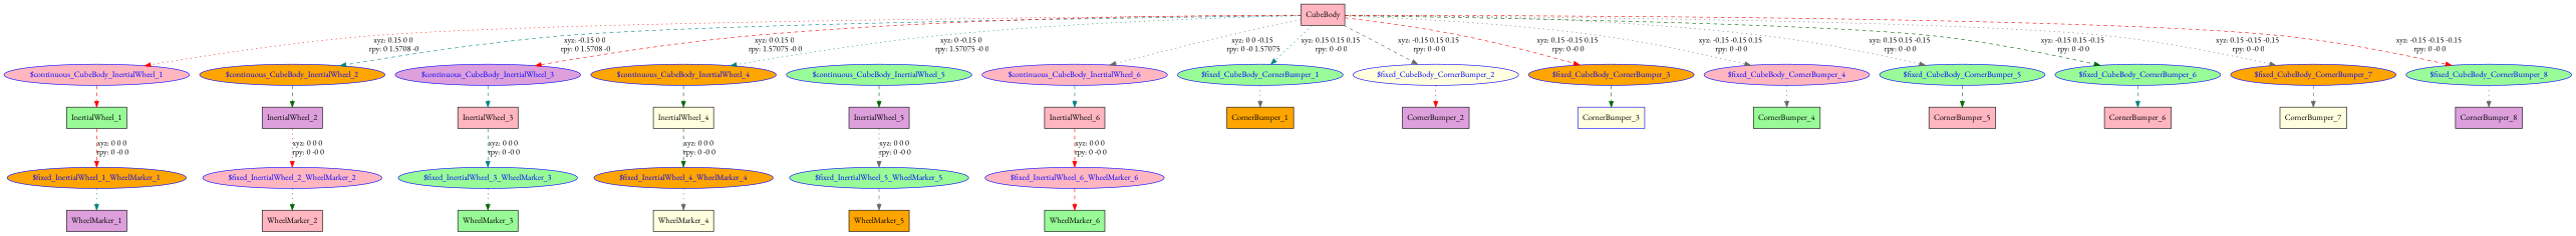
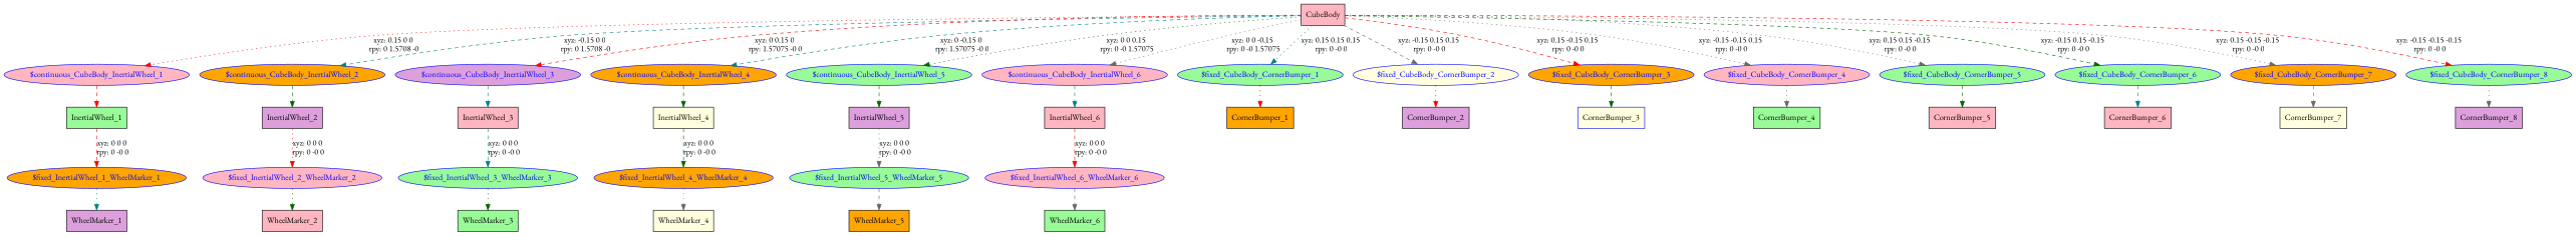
  digraph {
    fontname="EB Garamond"
    node [fillcolor=lightpink fontname="EB Garamond" shape=box style=filled color=blue]
    edge [color=gray40 fontname="EB Garamond" style=dashed]
    n1 [label=CubeBody color=""]
    "$continuous_CubeBody_InertialWheel_1" [fontcolor=blue shape=ellipse]
    "$continuous_CubeBody_InertialWheel_2" [fillcolor=orange fontcolor=blue shape=ellipse]
    "$continuous_CubeBody_InertialWheel_3" [fillcolor=plum fontcolor=blue shape=ellipse]
    "$continuous_CubeBody_InertialWheel_4" [fillcolor=orange fontcolor=blue shape=ellipse]
    "$continuous_CubeBody_InertialWheel_5" [fillcolor=palegreen fontcolor=blue shape=ellipse]
    "$continuous_CubeBody_InertialWheel_6" [fontcolor=blue shape=ellipse]
    "$fixed_CubeBody_CornerBumper_1" [fillcolor=palegreen fontcolor=blue shape=ellipse]
    "$fixed_CubeBody_CornerBumper_2" [fillcolor=lightyellow fontcolor=blue shape=ellipse]
    "$fixed_CubeBody_CornerBumper_3" [fillcolor=orange fontcolor=blue shape=ellipse]
    "$fixed_CubeBody_CornerBumper_4" [fontcolor=blue shape=ellipse]
    "$fixed_CubeBody_CornerBumper_5" [fillcolor=palegreen fontcolor=blue shape=ellipse]
    "$fixed_CubeBody_CornerBumper_6" [fillcolor=palegreen fontcolor=blue shape=ellipse]
    "$fixed_CubeBody_CornerBumper_7" [fillcolor=orange fontcolor=blue shape=ellipse]
    "$fixed_CubeBody_CornerBumper_8" [fillcolor=palegreen fontcolor=blue shape=ellipse]
    n16 [fillcolor=palegreen label=InertialWheel_1 color=""]
    n17 [fillcolor=plum label=InertialWheel_2 color=""]
    n18 [label=InertialWheel_3 color=""]
    n19 [fillcolor=lightyellow label=InertialWheel_4 color=""]
    n20 [fillcolor=plum label=InertialWheel_5 color=""]
    n21 [label=InertialWheel_6 color=""]
    n22 [fillcolor=orange label=CornerBumper_1 color=""]
    n23 [fillcolor=plum label=CornerBumper_2 color=""]
    n24 [fillcolor=lightyellow label=CornerBumper_3]
    n25 [fillcolor=palegreen label=CornerBumper_4 color=""]
    n26 [label=CornerBumper_5 color=""]
    n27 [label=CornerBumper_6 color=""]
    n28 [fillcolor=lightyellow label=CornerBumper_7 color=""]
    n29 [fillcolor=plum label=CornerBumper_8 color=""]
    "$fixed_InertialWheel_1_WheelMarker_1" [fillcolor=orange fontcolor=blue shape=ellipse]
    n31 [fillcolor=plum label=WheelMarker_1 color=""]
    "$fixed_InertialWheel_2_WheelMarker_2" [fontcolor=blue shape=ellipse]
    n33 [label=WheelMarker_2 color=""]
    "$fixed_InertialWheel_3_WheelMarker_3" [fillcolor=palegreen fontcolor=blue shape=ellipse]
    n35 [fillcolor=palegreen label=WheelMarker_3 color=""]
    "$fixed_InertialWheel_4_WheelMarker_4" [fillcolor=orange fontcolor=blue shape=ellipse]
    n37 [fillcolor=lightyellow label=WheelMarker_4 color=""]
    "$fixed_InertialWheel_5_WheelMarker_5" [fillcolor=palegreen fontcolor=blue shape=ellipse]
    n39 [fillcolor=orange label=WheelMarker_5 color=""]
    "$fixed_InertialWheel_6_WheelMarker_6" [fontcolor=blue shape=ellipse]
    n41 [fillcolor=palegreen label=WheelMarker_6 color=""]
    n1 -> "$continuous_CubeBody_InertialWheel_1" [color=red label="xyz: 0.15 0 0 \nrpy: 0 1.5708 -0" style=dotted]
    n1 -> "$continuous_CubeBody_InertialWheel_2" [color=teal label="xyz: -0.15 0 0 \nrpy: 0 1.5708 -0"]
    n1 -> "$continuous_CubeBody_InertialWheel_3" [color=red label="xyz: 0 0.15 0 \nrpy: 1.57075 -0 0"]
-   n1 -> "$continuous_CubeBody_InertialWheel_4" [color=teal label="xyz: 0 -0.15 0 \nrpy: 1.57075 -0 0" style=dotted]
+   n1 -> "$continuous_CubeBody_InertialWheel_4" [color=teal label="xyz: 0 -0.15 0 \nrpy: 1.57075 -0 0"]
+   n1 -> "$continuous_CubeBody_InertialWheel_5" [color=darkgreen label="xyz: 0 0 0.15 \nrpy: 0 -0 1.57075" style=dotted]
    n1 -> "$continuous_CubeBody_InertialWheel_6" [label="xyz: 0 0 -0.15 \nrpy: 0 -0 1.57075" style=dotted]
    n1 -> "$fixed_CubeBody_CornerBumper_1" [color=teal label="xyz: 0.15 0.15 0.15 \nrpy: 0 -0 0" style=dotted]
    n1 -> "$fixed_CubeBody_CornerBumper_2" [label="xyz: -0.15 0.15 0.15 \nrpy: 0 -0 0"]
    n1 -> "$fixed_CubeBody_CornerBumper_3" [color=red label="xyz: 0.15 -0.15 0.15 \nrpy: 0 -0 0"]
    n1 -> "$fixed_CubeBody_CornerBumper_4" [label="xyz: -0.15 -0.15 0.15 \nrpy: 0 -0 0" style=dotted]
    n1 -> "$fixed_CubeBody_CornerBumper_5" [label="xyz: 0.15 0.15 -0.15 \nrpy: 0 -0 0" style=dotted]
    n1 -> "$fixed_CubeBody_CornerBumper_6" [color=darkgreen label="xyz: -0.15 0.15 -0.15 \nrpy: 0 -0 0"]
    n1 -> "$fixed_CubeBody_CornerBumper_7" [label="xyz: 0.15 -0.15 -0.15 \nrpy: 0 -0 0" style=dotted]
    n1 -> "$fixed_CubeBody_CornerBumper_8" [color=red label="xyz: -0.15 -0.15 -0.15 \nrpy: 0 -0 0"]
    "$continuous_CubeBody_InertialWheel_1" -> n16 [color=red]
    "$continuous_CubeBody_InertialWheel_2" -> n17 [color=darkgreen]
    "$continuous_CubeBody_InertialWheel_3" -> n18 [color=teal]
    "$continuous_CubeBody_InertialWheel_4" -> n19 [color=darkgreen]
    "$continuous_CubeBody_InertialWheel_5" -> n20 [color=darkgreen]
    "$continuous_CubeBody_InertialWheel_6" -> n21 [color=teal]
-   "$fixed_CubeBody_CornerBumper_1" -> n22 [style=dotted]
+   "$fixed_CubeBody_CornerBumper_1" -> n22 [color=red style=dotted]
    "$fixed_CubeBody_CornerBumper_2" -> n23 [color=red style=dotted]
    "$fixed_CubeBody_CornerBumper_3" -> n24 [color=darkgreen]
    "$fixed_CubeBody_CornerBumper_4" -> n25 [style=dotted]
    "$fixed_CubeBody_CornerBumper_5" -> n26 [color=darkgreen]
    "$fixed_CubeBody_CornerBumper_6" -> n27 [color=teal]
    "$fixed_CubeBody_CornerBumper_7" -> n28
    "$fixed_CubeBody_CornerBumper_8" -> n29 [style=dotted]
    n16 -> "$fixed_InertialWheel_1_WheelMarker_1" [color=red label="xyz: 0 0 0 \nrpy: 0 -0 0"]
    n17 -> "$fixed_InertialWheel_2_WheelMarker_2" [color=red label="xyz: 0 0 0 \nrpy: 0 -0 0" style=dotted]
    n18 -> "$fixed_InertialWheel_3_WheelMarker_3" [color=teal label="xyz: 0 0 0 \nrpy: 0 -0 0"]
    n19 -> "$fixed_InertialWheel_4_WheelMarker_4" [color=darkgreen label="xyz: 0 0 0 \nrpy: 0 -0 0"]
    n20 -> "$fixed_InertialWheel_5_WheelMarker_5" [label="xyz: 0 0 0 \nrpy: 0 -0 0" style=dotted]
    n21 -> "$fixed_InertialWheel_6_WheelMarker_6" [color=red label="xyz: 0 0 0 \nrpy: 0 -0 0"]
    "$fixed_InertialWheel_1_WheelMarker_1" -> n31 [color=teal style=dotted]
    "$fixed_InertialWheel_2_WheelMarker_2" -> n33 [color=darkgreen style=dotted]
    "$fixed_InertialWheel_3_WheelMarker_3" -> n35 [color=darkgreen style=dotted]
    "$fixed_InertialWheel_4_WheelMarker_4" -> n37 [style=dotted]
    "$fixed_InertialWheel_5_WheelMarker_5" -> n39
-   "$fixed_InertialWheel_6_WheelMarker_6" -> n41 [color=red]
+   "$fixed_InertialWheel_6_WheelMarker_6" -> n41
  }
